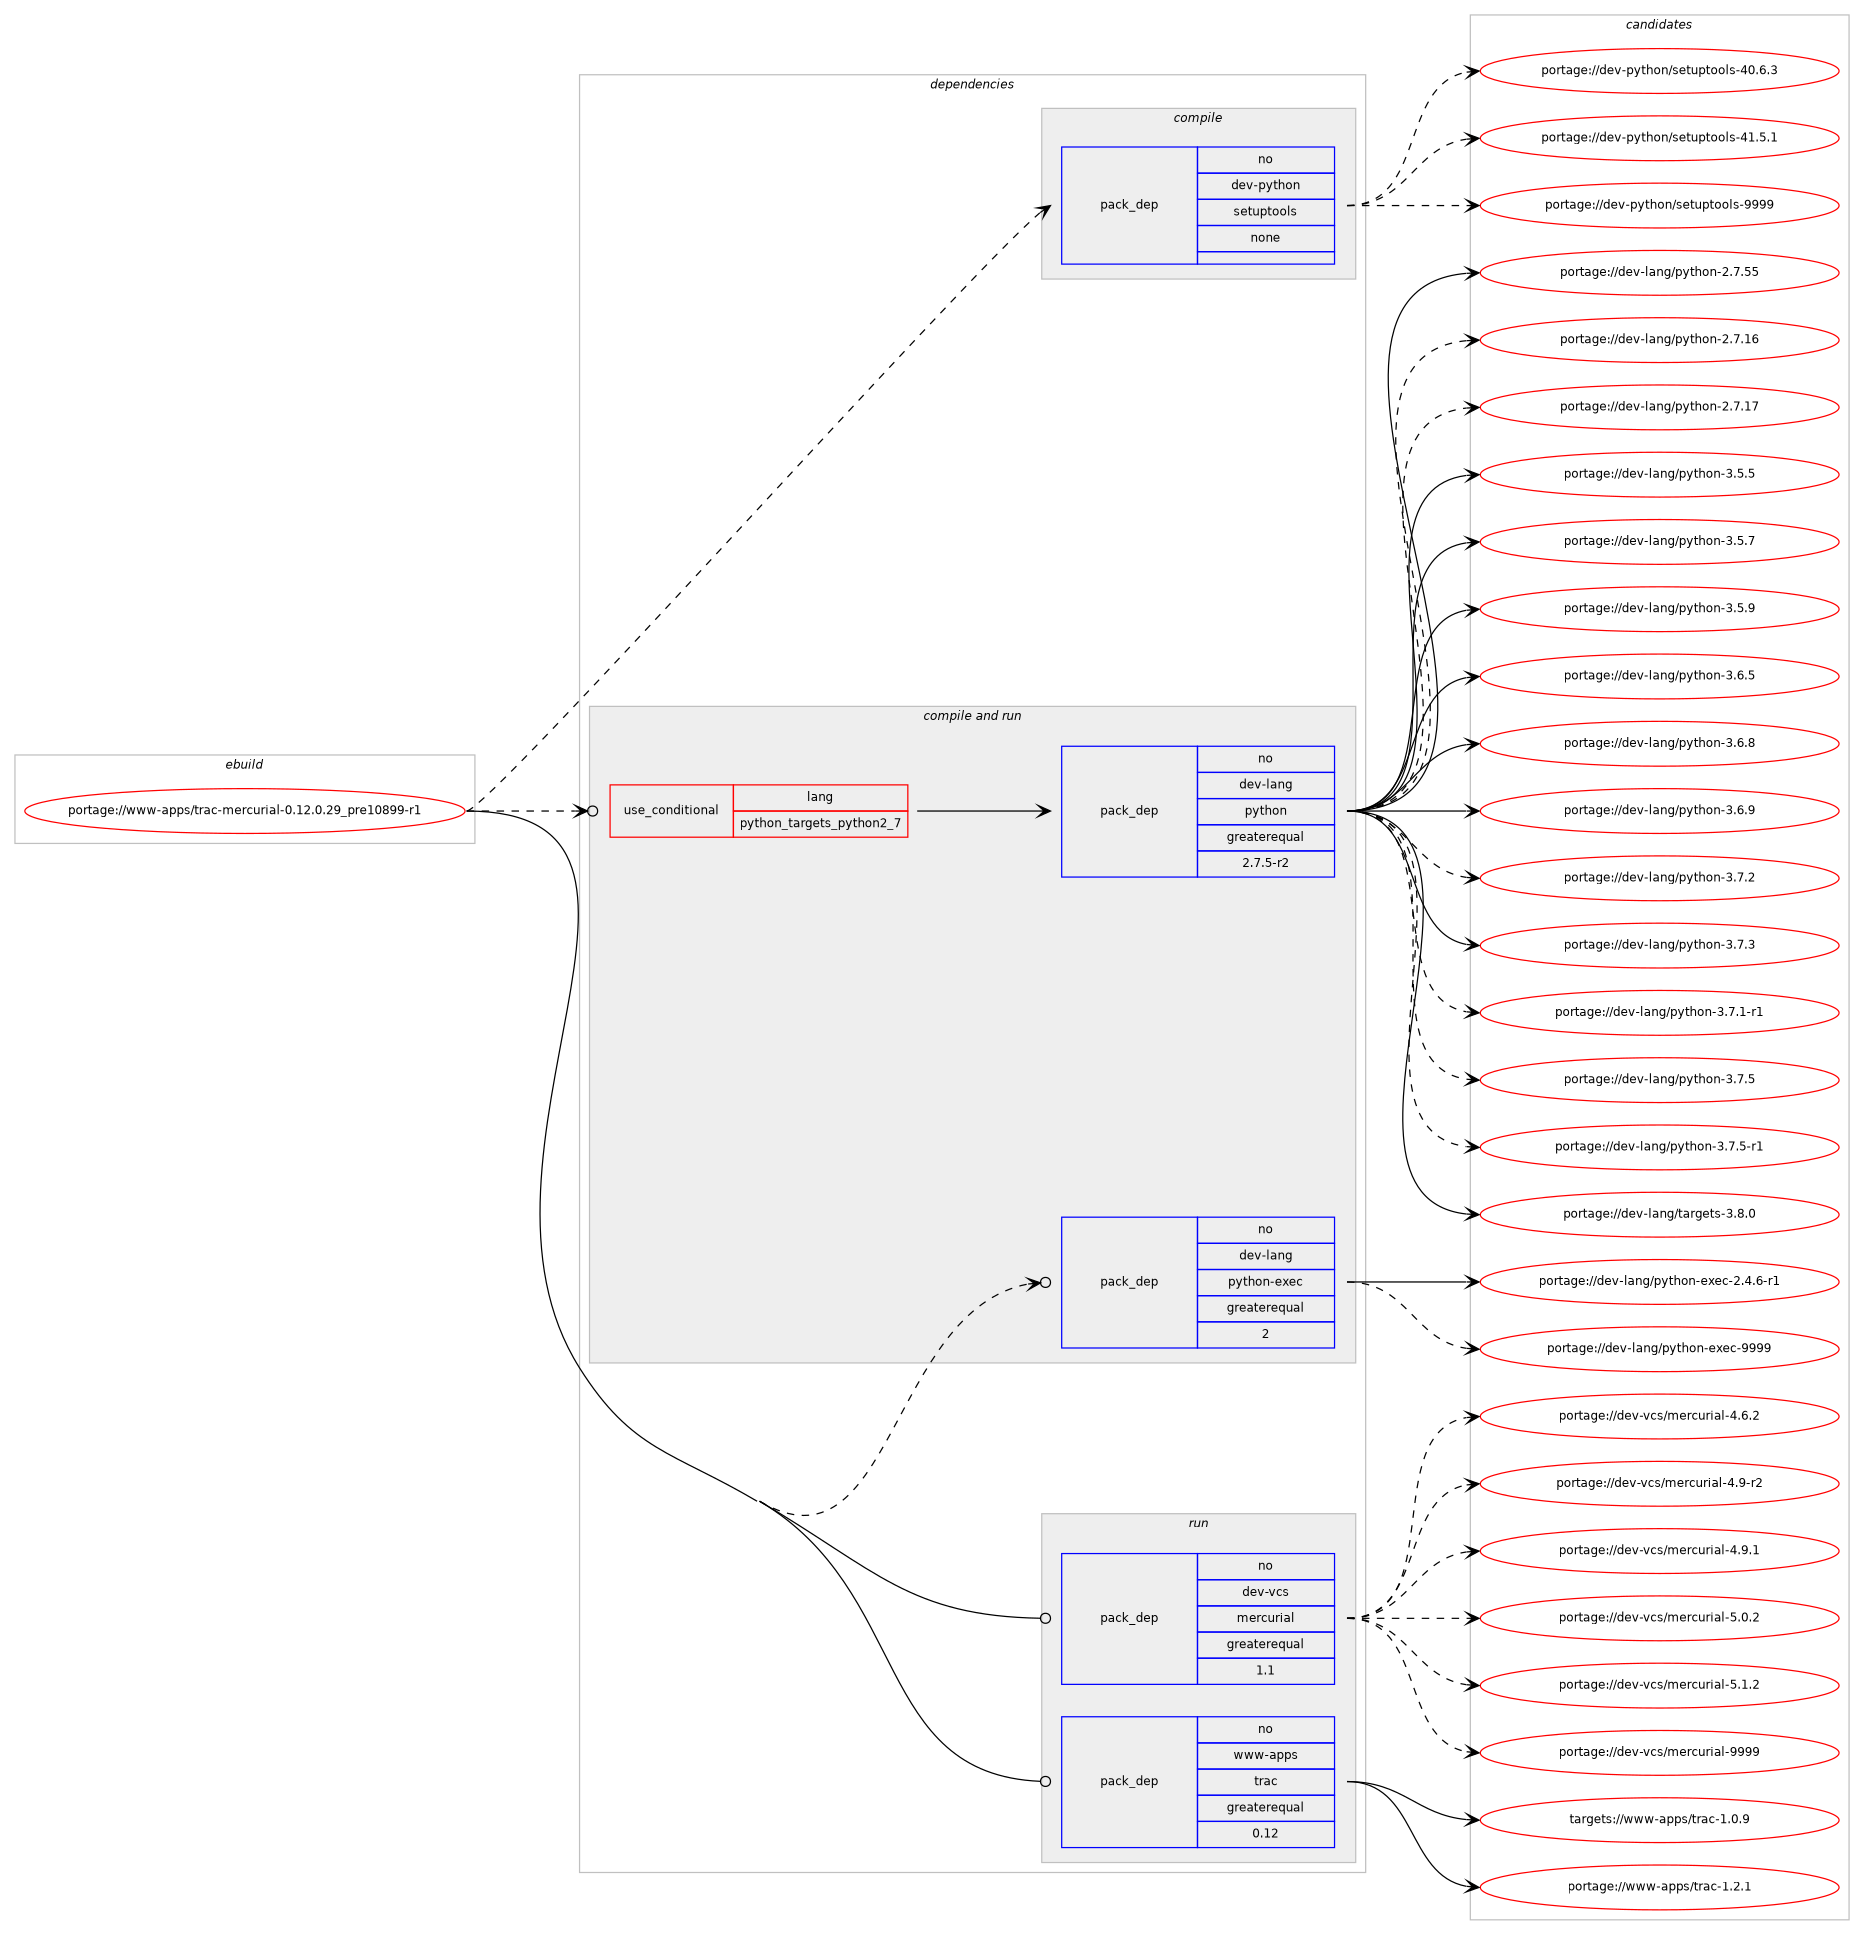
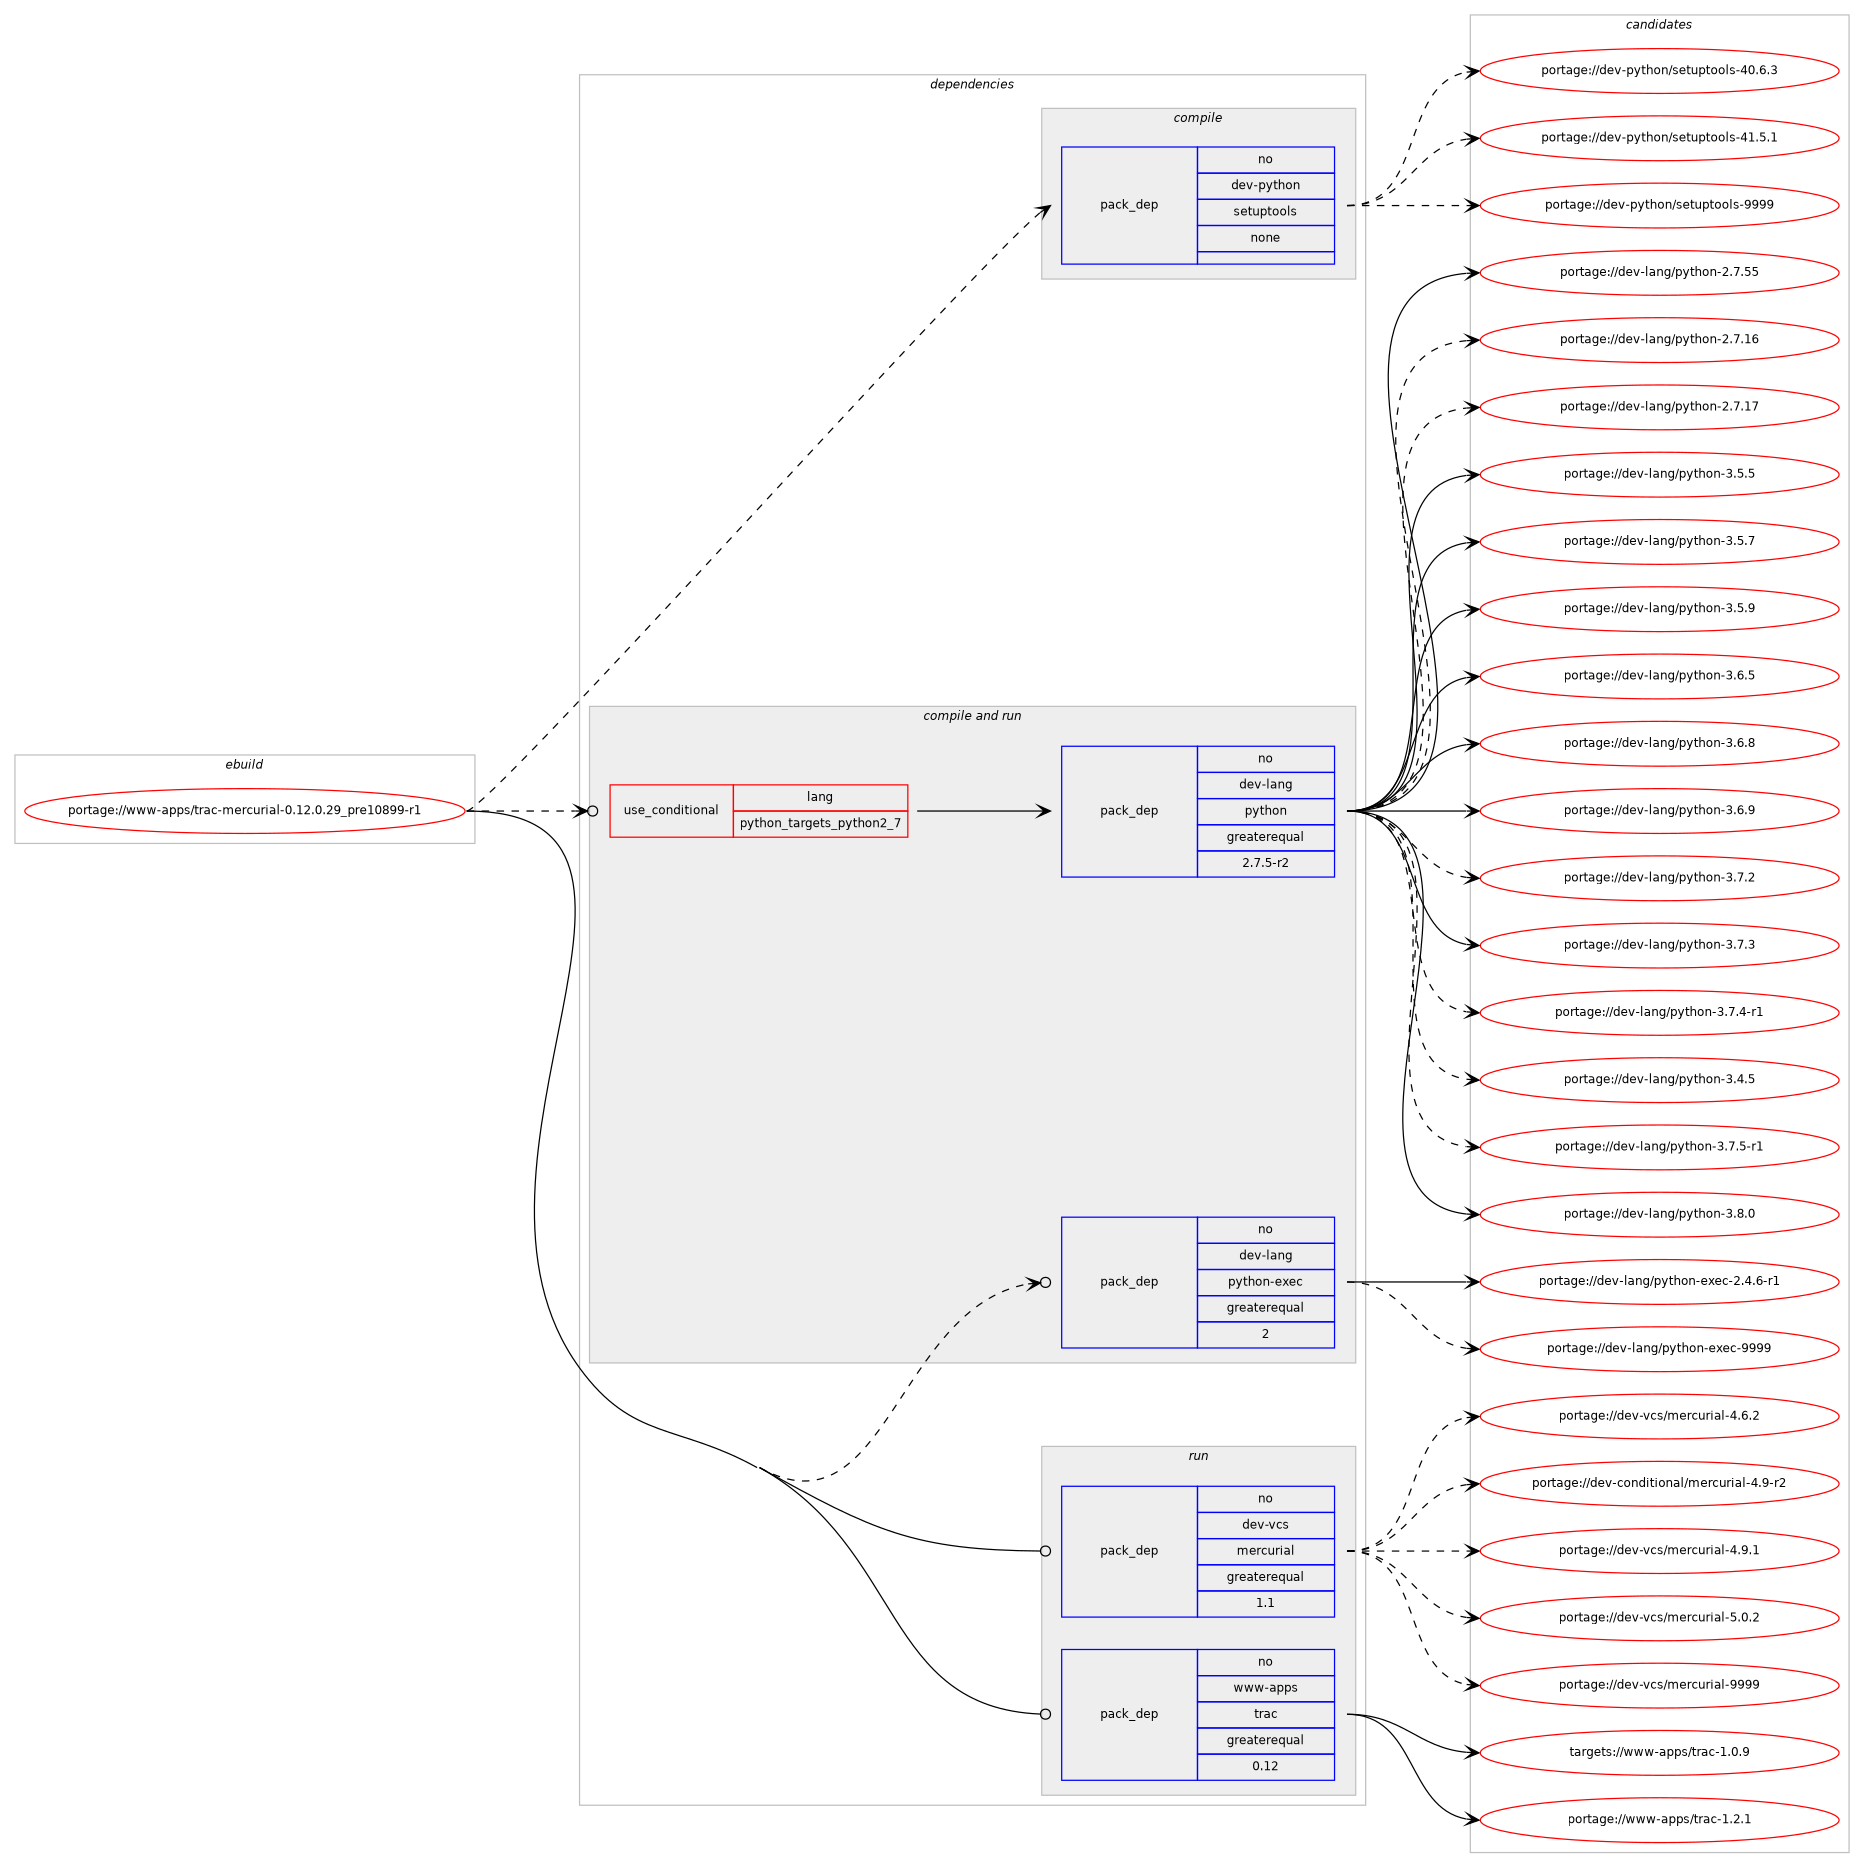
  digraph {
    compound=true
    concentrate=true
    fontname=Helvetica
    fontsize=10
    newrank=true
    rankdir=LR
    ranksep=1.5
    node [color=red fontname=Helvetica fontsize=10]
    edge [arrowhead=vee headport=w style=dashed tailport=e weight=100]
    n1 [label="portage://www-apps/trac-mercurial-0.12.0.29_pre10899-r1" width=4]
    n2 [color=blue label=<<TABLE BORDER="0" CELLBORDER="1" CELLSPACING="0" CELLPADDING="4" WIDTH="220"><TR><TD ROWSPAN="6" CELLPADDING="30">pack_dep</TD></TR><TR><TD WIDTH="110">no</TD></TR><TR><TD>dev-python</TD></TR><TR><TD>setuptools</TD></TR><TR><TD>none</TD></TR><TR><TD></TD></TR></TABLE>> shape=none]
    n3 [color=blue label=<<TABLE BORDER="0" CELLBORDER="1" CELLSPACING="0" CELLPADDING="4" WIDTH="220"><TR><TD ROWSPAN="6" CELLPADDING="30">pack_dep</TD></TR><TR><TD WIDTH="110">no</TD></TR><TR><TD>dev-lang</TD></TR><TR><TD>python</TD></TR><TR><TD>greaterequal</TD></TR><TR><TD>2.7.5-r2</TD></TR></TABLE>> shape=none]
    n4 [label=<<TABLE BORDER="0" CELLBORDER="1" CELLSPACING="0" CELLPADDING="4"><TR><TD ROWSPAN="3" CELLPADDING="10">use_conditional</TD></TR><TR><TD>lang</TD></TR><TR><TD>python_targets_python2_7</TD></TR></TABLE>> shape=none]
    n5 [color=blue label=<<TABLE BORDER="0" CELLBORDER="1" CELLSPACING="0" CELLPADDING="4" WIDTH="220"><TR><TD ROWSPAN="6" CELLPADDING="30">pack_dep</TD></TR><TR><TD WIDTH="110">no</TD></TR><TR><TD>dev-lang</TD></TR><TR><TD>python-exec</TD></TR><TR><TD>greaterequal</TD></TR><TR><TD>2</TD></TR></TABLE>> shape=none]
    n6 [color=blue label=<<TABLE BORDER="0" CELLBORDER="1" CELLSPACING="0" CELLPADDING="4" WIDTH="220"><TR><TD ROWSPAN="6" CELLPADDING="30">pack_dep</TD></TR><TR><TD WIDTH="110">no</TD></TR><TR><TD>dev-vcs</TD></TR><TR><TD>mercurial</TD></TR><TR><TD>greaterequal</TD></TR><TR><TD>1.1</TD></TR></TABLE>> shape=none]
    n7 [color=blue label=<<TABLE BORDER="0" CELLBORDER="1" CELLSPACING="0" CELLPADDING="4" WIDTH="220"><TR><TD ROWSPAN="6" CELLPADDING="30">pack_dep</TD></TR><TR><TD WIDTH="110">no</TD></TR><TR><TD>www-apps</TD></TR><TR><TD>trac</TD></TR><TR><TD>greaterequal</TD></TR><TR><TD>0.12</TD></TR></TABLE>> shape=none]
    n8 [label="portage://dev-python/setuptools-40.6.3" width=4]
    n9 [label="portage://dev-python/setuptools-41.5.1" width=4]
    n10 [label="portage://dev-python/setuptools-9999" width=4]
    n11 [label="portage://dev-lang/python-2.7.55" width=4]
    n12 [label="portage://dev-lang/python-2.7.16" width=4]
    n13 [label="portage://dev-lang/python-2.7.17" width=4]
    n14 [label="portage://dev-lang/python-3.5.5" width=4]
    n15 [label="portage://dev-lang/python-3.5.7" width=4]
    n16 [label="portage://dev-lang/python-3.5.9" width=4]
    n17 [label="portage://dev-lang/python-3.6.5" width=4]
    n18 [label="portage://dev-lang/python-3.6.8" width=4]
    n19 [label="portage://dev-lang/python-3.6.9" width=4]
    n20 [label="portage://dev-lang/python-3.7.2" width=4]
    n21 [label="portage://dev-lang/python-3.7.3" width=4]
-   n22 [label="portage://dev-lang/python-3.7.1-r1" width=4]
-   n23 [label="portage://dev-lang/python-3.7.5" width=4]
+   n22 [label="portage://dev-lang/python-3.7.4-r1" width=4]
+   n23 [label="portage://dev-lang/python-3.4.5" width=4]
    n24 [label="portage://dev-lang/python-3.7.5-r1" width=4]
-   n25 [label="portage://dev-lang/targets-3.8.0" width=4]
+   n25 [label="portage://dev-lang/python-3.8.0" width=4]
    n26 [label="portage://dev-lang/python-exec-2.4.6-r1" width=4]
    n27 [label="portage://dev-lang/python-exec-9999" width=4]
    n28 [label="portage://dev-vcs/mercurial-4.6.2" width=4]
-   n29 [label="portage://dev-vcs/mercurial-4.9-r2" width=4]
+   n29 [label="portage://dev-conditional/mercurial-4.9-r2" width=4]
    n30 [label="portage://dev-vcs/mercurial-4.9.1" width=4]
    n31 [label="portage://dev-vcs/mercurial-5.0.2" width=4]
-   n32 [label="portage://dev-vcs/mercurial-5.1.2" width=4]
    n33 [label="portage://dev-vcs/mercurial-9999" width=4]
    n34 [label="targets://www-apps/trac-1.0.9" width=4]
    n35 [label="portage://www-apps/trac-1.2.1" width=4]
    subgraph cluster_1 {
      color=gray
      label=<<i>ebuild</i>>
      rank=same
      n1
    }
    subgraph cluster_2 {
      color=gray
      label=<<i>dependencies</i>>
      subgraph cluster_3 {
        color=gray
        fillcolor="#eeeeee"
        label=<<i>compile</i>>
        style=filled
        subgraph sub_4 {
          color=gray
          fillcolor="#eeeeee"
          label=<<i>compile</i>>
          style=filled
          n2
        }
      }
      subgraph cluster_5 {
        color=gray
        fillcolor="#eeeeee"
        label=<<i>compile and run</i>>
        style=filled
        subgraph sub_6 {
          color=gray
          fillcolor="#eeeeee"
          label=<<i>compile and run</i>>
          style=filled
          n4
          subgraph sub_7 {
            color=gray
            fillcolor="#eeeeee"
            label=<<i>compile and run</i>>
            style=filled
            n3
          }
        }
        subgraph sub_8 {
          color=gray
          fillcolor="#eeeeee"
          label=<<i>compile and run</i>>
          style=filled
          n5
        }
      }
      subgraph cluster_9 {
        color=gray
        fillcolor="#eeeeee"
        label=<<i>run</i>>
        style=filled
        subgraph sub_10 {
          color=gray
          fillcolor="#eeeeee"
          label=<<i>run</i>>
          style=filled
          n6
        }
        subgraph sub_11 {
          color=gray
          fillcolor="#eeeeee"
          label=<<i>run</i>>
          style=filled
          n7
        }
      }
    }
    subgraph cluster_12 {
      color=gray
      label=<<i>candidates</i>>
      rank=same
      subgraph sub_13 {
        color=black
        label=<<i>candidates</i>>
        nodesep=1
        rank=same
        n8
        n9
        n10
      }
      subgraph sub_14 {
        color=black
        label=<<i>candidates</i>>
        nodesep=1
        rank=same
        n11
        n12
        n13
        n14
        n15
        n16
        n17
        n18
        n19
        n20
        n21
        n22
        n23
        n24
        n25
      }
      subgraph sub_15 {
        color=black
        label=<<i>candidates</i>>
        nodesep=1
        rank=same
        n26
        n27
      }
      subgraph sub_16 {
        color=black
        label=<<i>candidates</i>>
        nodesep=1
        rank=same
        n28
        n29
        n30
        n31
-       n32
        n33
      }
      subgraph sub_17 {
        color=black
        label=<<i>candidates</i>>
        nodesep=1
        rank=same
        n34
        n35
      }
    }
    n1 -> n2 [weight=20]
    n1 -> n4 [arrowhead=odotvee weight=20]
    n1 -> n5 [arrowhead=odotvee weight=20]
    n1 -> n6 [arrowhead=odot style=solid weight=20]
    n1 -> n7 [arrowhead=odot style=solid weight=20]
    n2 -> n8
    n2 -> n9
    n2 -> n10
    n3 -> n11 [style=solid]
    n3 -> n12
    n3 -> n13
    n3 -> n14 [style=solid]
    n3 -> n15 [style=solid]
    n3 -> n16 [style=solid]
    n3 -> n17 [style=solid]
    n3 -> n18 [style=solid]
    n3 -> n19 [style=solid]
    n3 -> n20
    n3 -> n21 [style=solid]
    n3 -> n22
    n3 -> n23
    n3 -> n24
    n3 -> n25 [style=solid]
    n4 -> n3 [style=solid weight=20]
    n5 -> n26 [style=solid]
    n5 -> n27
    n6 -> n28
    n6 -> n29
    n6 -> n30
    n6 -> n31
-   n6 -> n32
    n6 -> n33
    n7 -> n34 [style=solid]
    n7 -> n35 [style=solid]
  }
